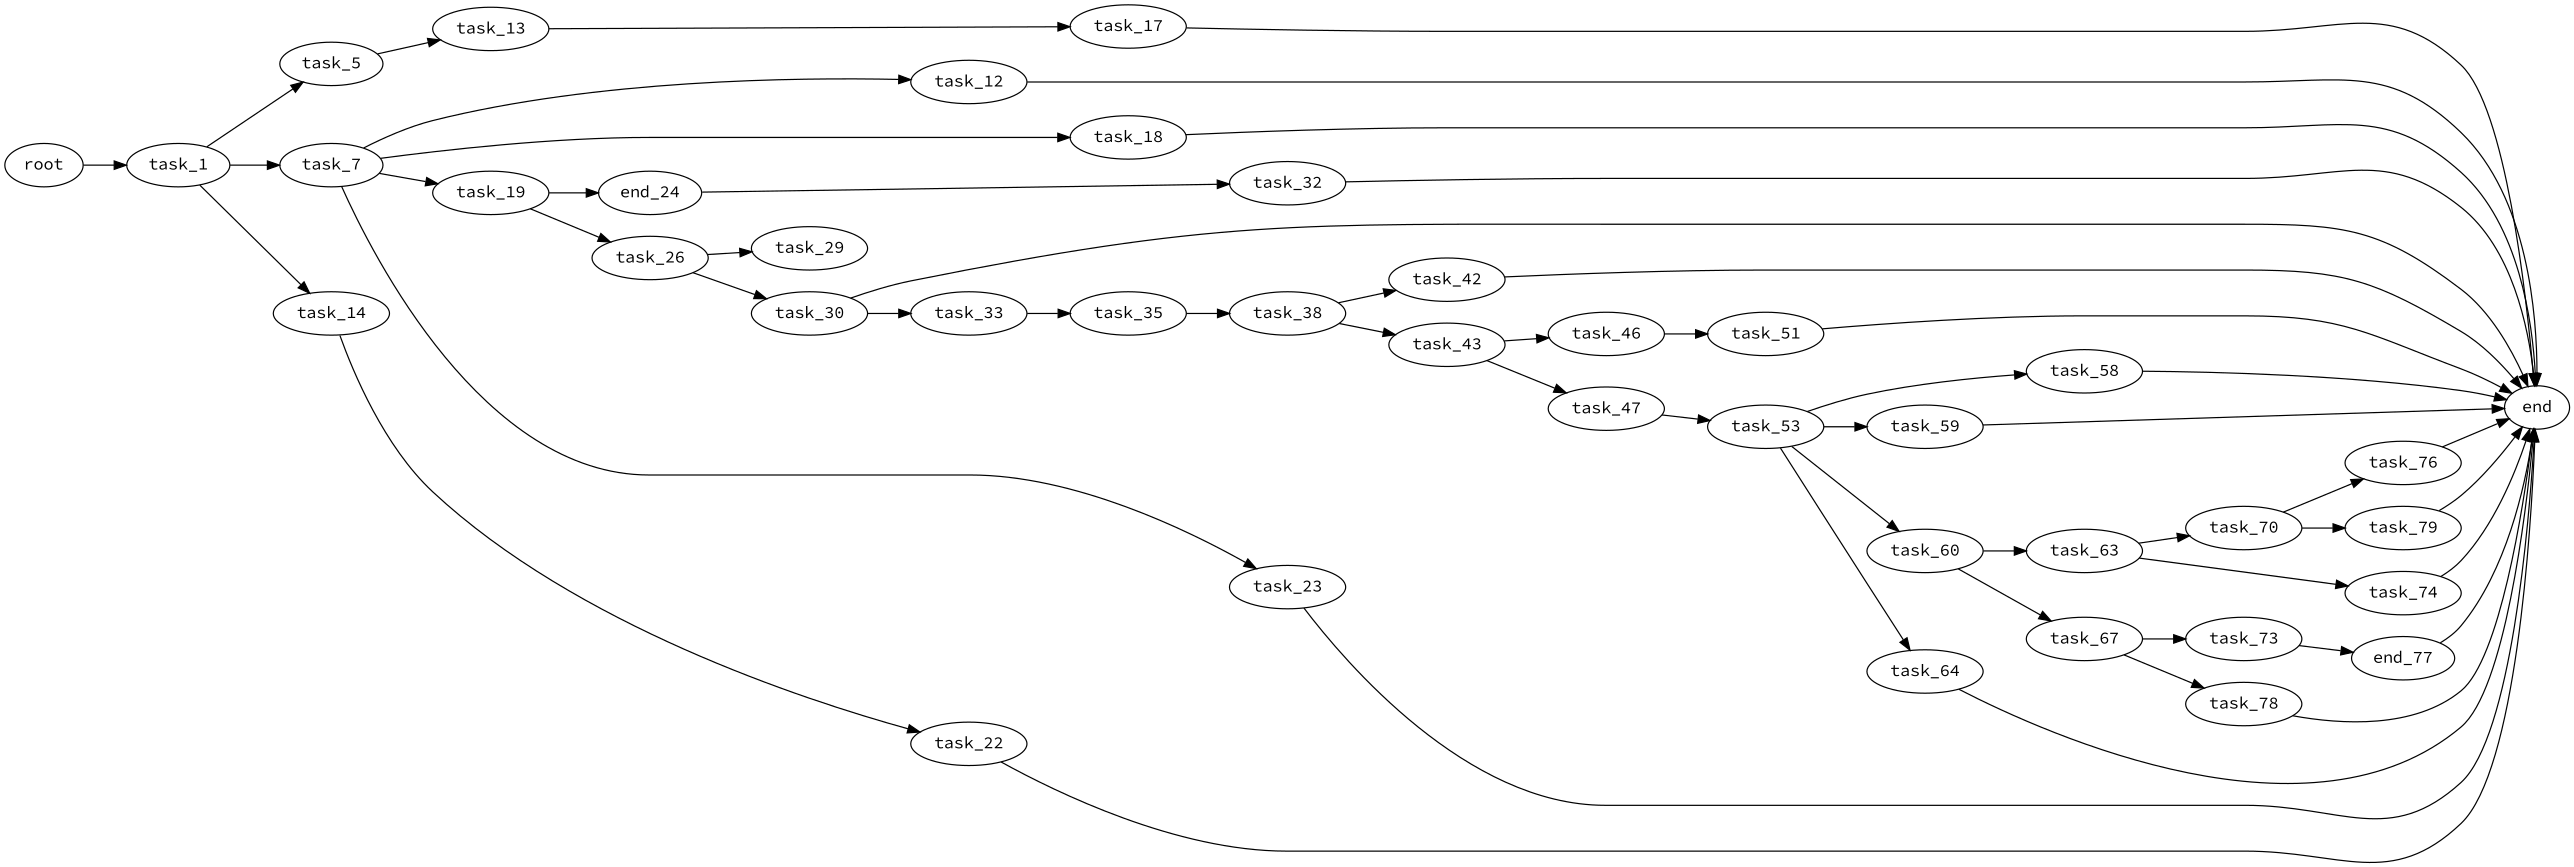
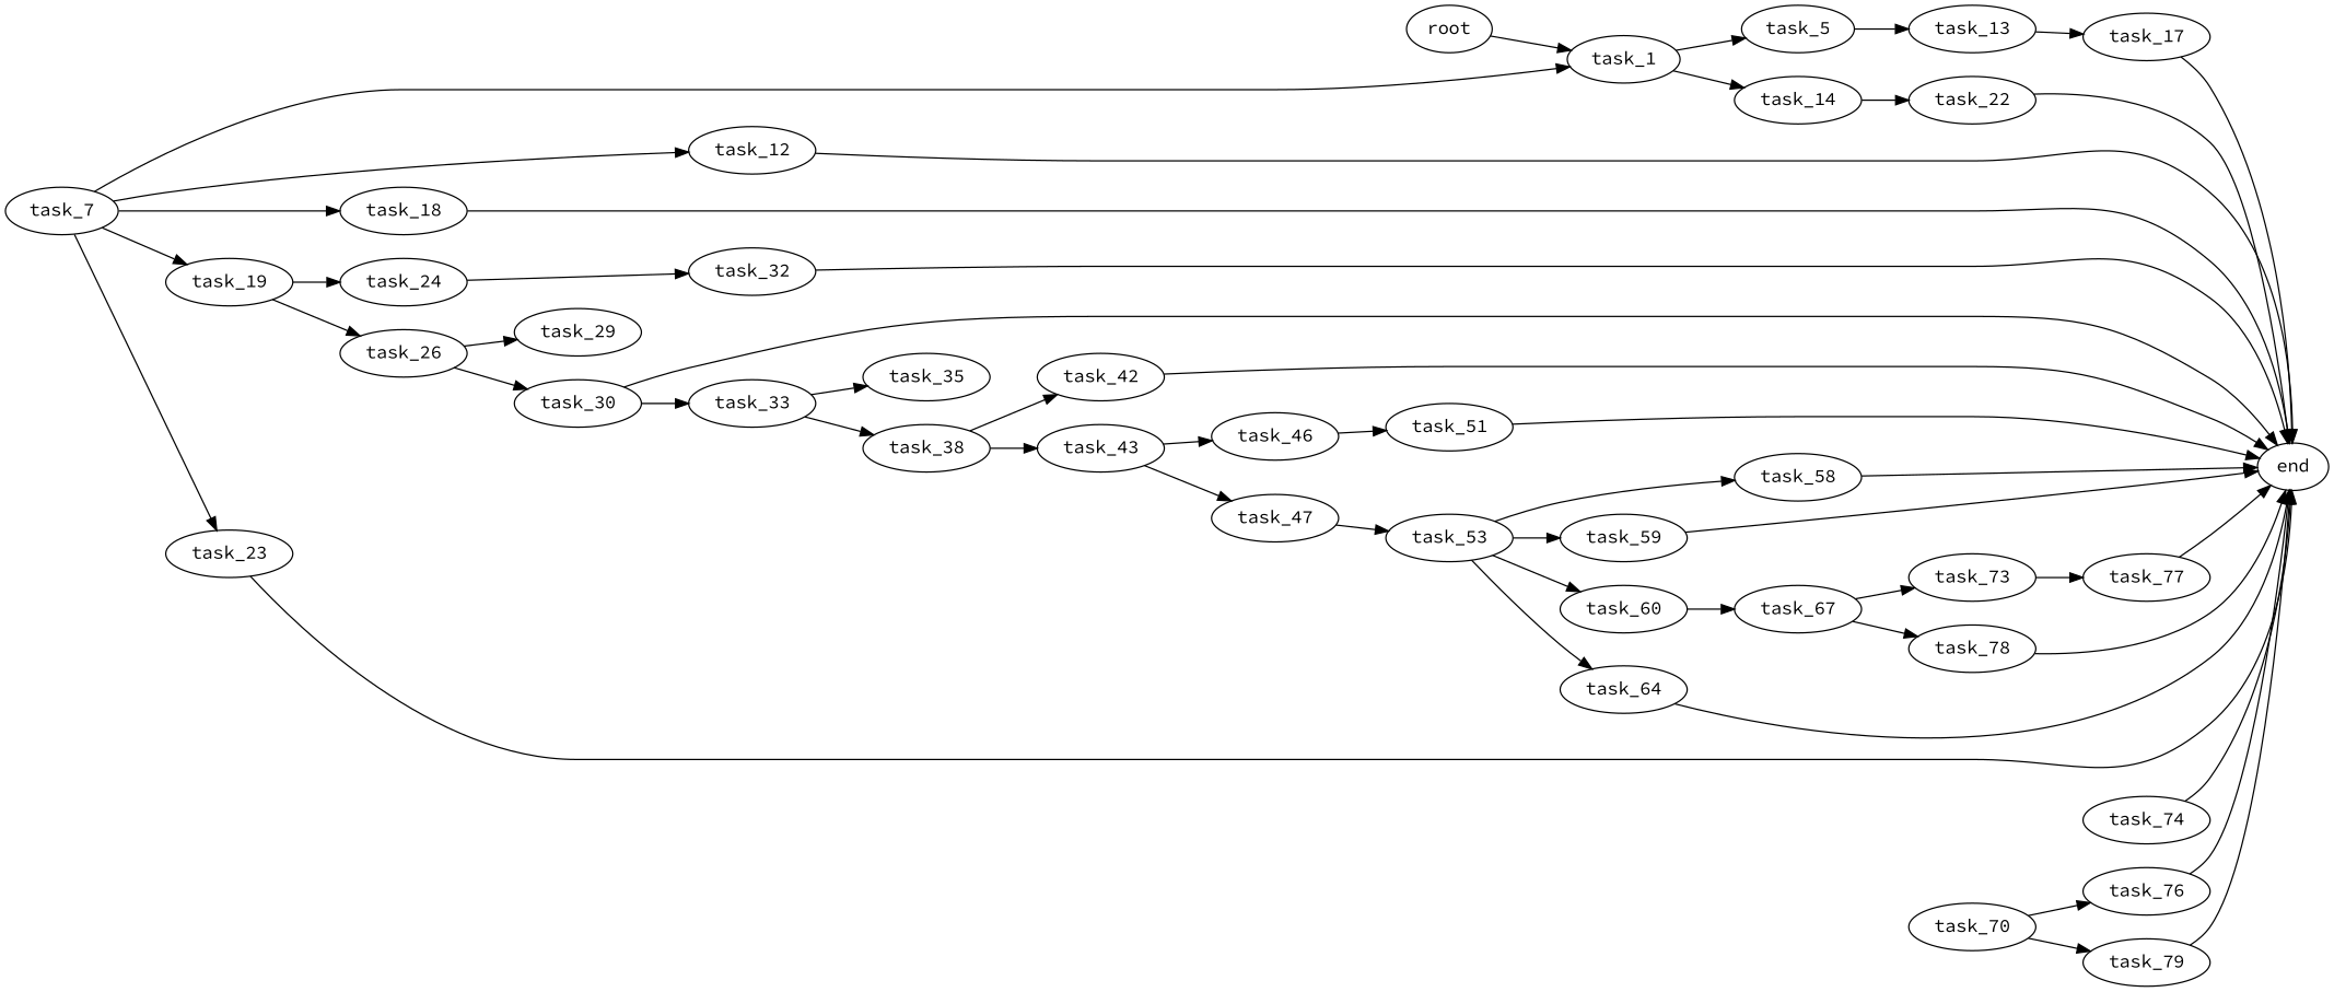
  digraph {
    fontname="Source Code Pro"
    rankdir=LR
    node [fontname="Source Code Pro"]
    edge [fontname="Source Code Pro"]
    root
    task_1
    task_5
    task_7
    task_14
    task_13
    task_12
    task_18
    task_19
    task_23
    task_22
    task_17
    end
-   task_24 [label=end_24]
+   task_24
    task_26
    task_32
    task_29
    task_30
    task_33
    task_35
    task_38
    task_42
    task_43
    task_46
    task_47
    task_51
    task_53
    task_58
    task_59
    task_60
    task_64
-   task_63
    task_67
    task_70
    task_74
    task_73
    task_78
    task_76
    task_79
-   task_77 [label=end_77]
+   task_77
    root -> task_1
    task_1 -> task_5
-   task_1 -> task_7
+   task_7 -> task_1
    task_1 -> task_14
    task_5 -> task_13
    task_7 -> task_12
    task_7 -> task_18
    task_7 -> task_19
    task_7 -> task_23
    task_14 -> task_22
    task_13 -> task_17
    task_12 -> end
    task_18 -> end
    task_19 -> task_24
    task_19 -> task_26
    task_23 -> end
    task_22 -> end
    task_17 -> end
    task_24 -> task_32
    task_26 -> task_29
    task_26 -> task_30
    task_32 -> end
    task_30 -> end
    task_30 -> task_33
    task_33 -> task_35
-   task_35 -> task_38
+   task_33 -> task_38
    task_38 -> task_42
    task_38 -> task_43
    task_42 -> end
    task_43 -> task_46
    task_43 -> task_47
    task_46 -> task_51
    task_47 -> task_53
    task_51 -> end
    task_53 -> task_58
    task_53 -> task_59
    task_53 -> task_60
    task_53 -> task_64
    task_58 -> end
    task_59 -> end
-   task_60 -> task_63
    task_60 -> task_67
    task_64 -> end
-   task_63 -> task_70
-   task_63 -> task_74
    task_67 -> task_73
    task_67 -> task_78
    task_70 -> task_76
    task_70 -> task_79
    task_74 -> end
    task_73 -> task_77
    task_78 -> end
    task_76 -> end
    task_79 -> end
    task_77 -> end
  }
